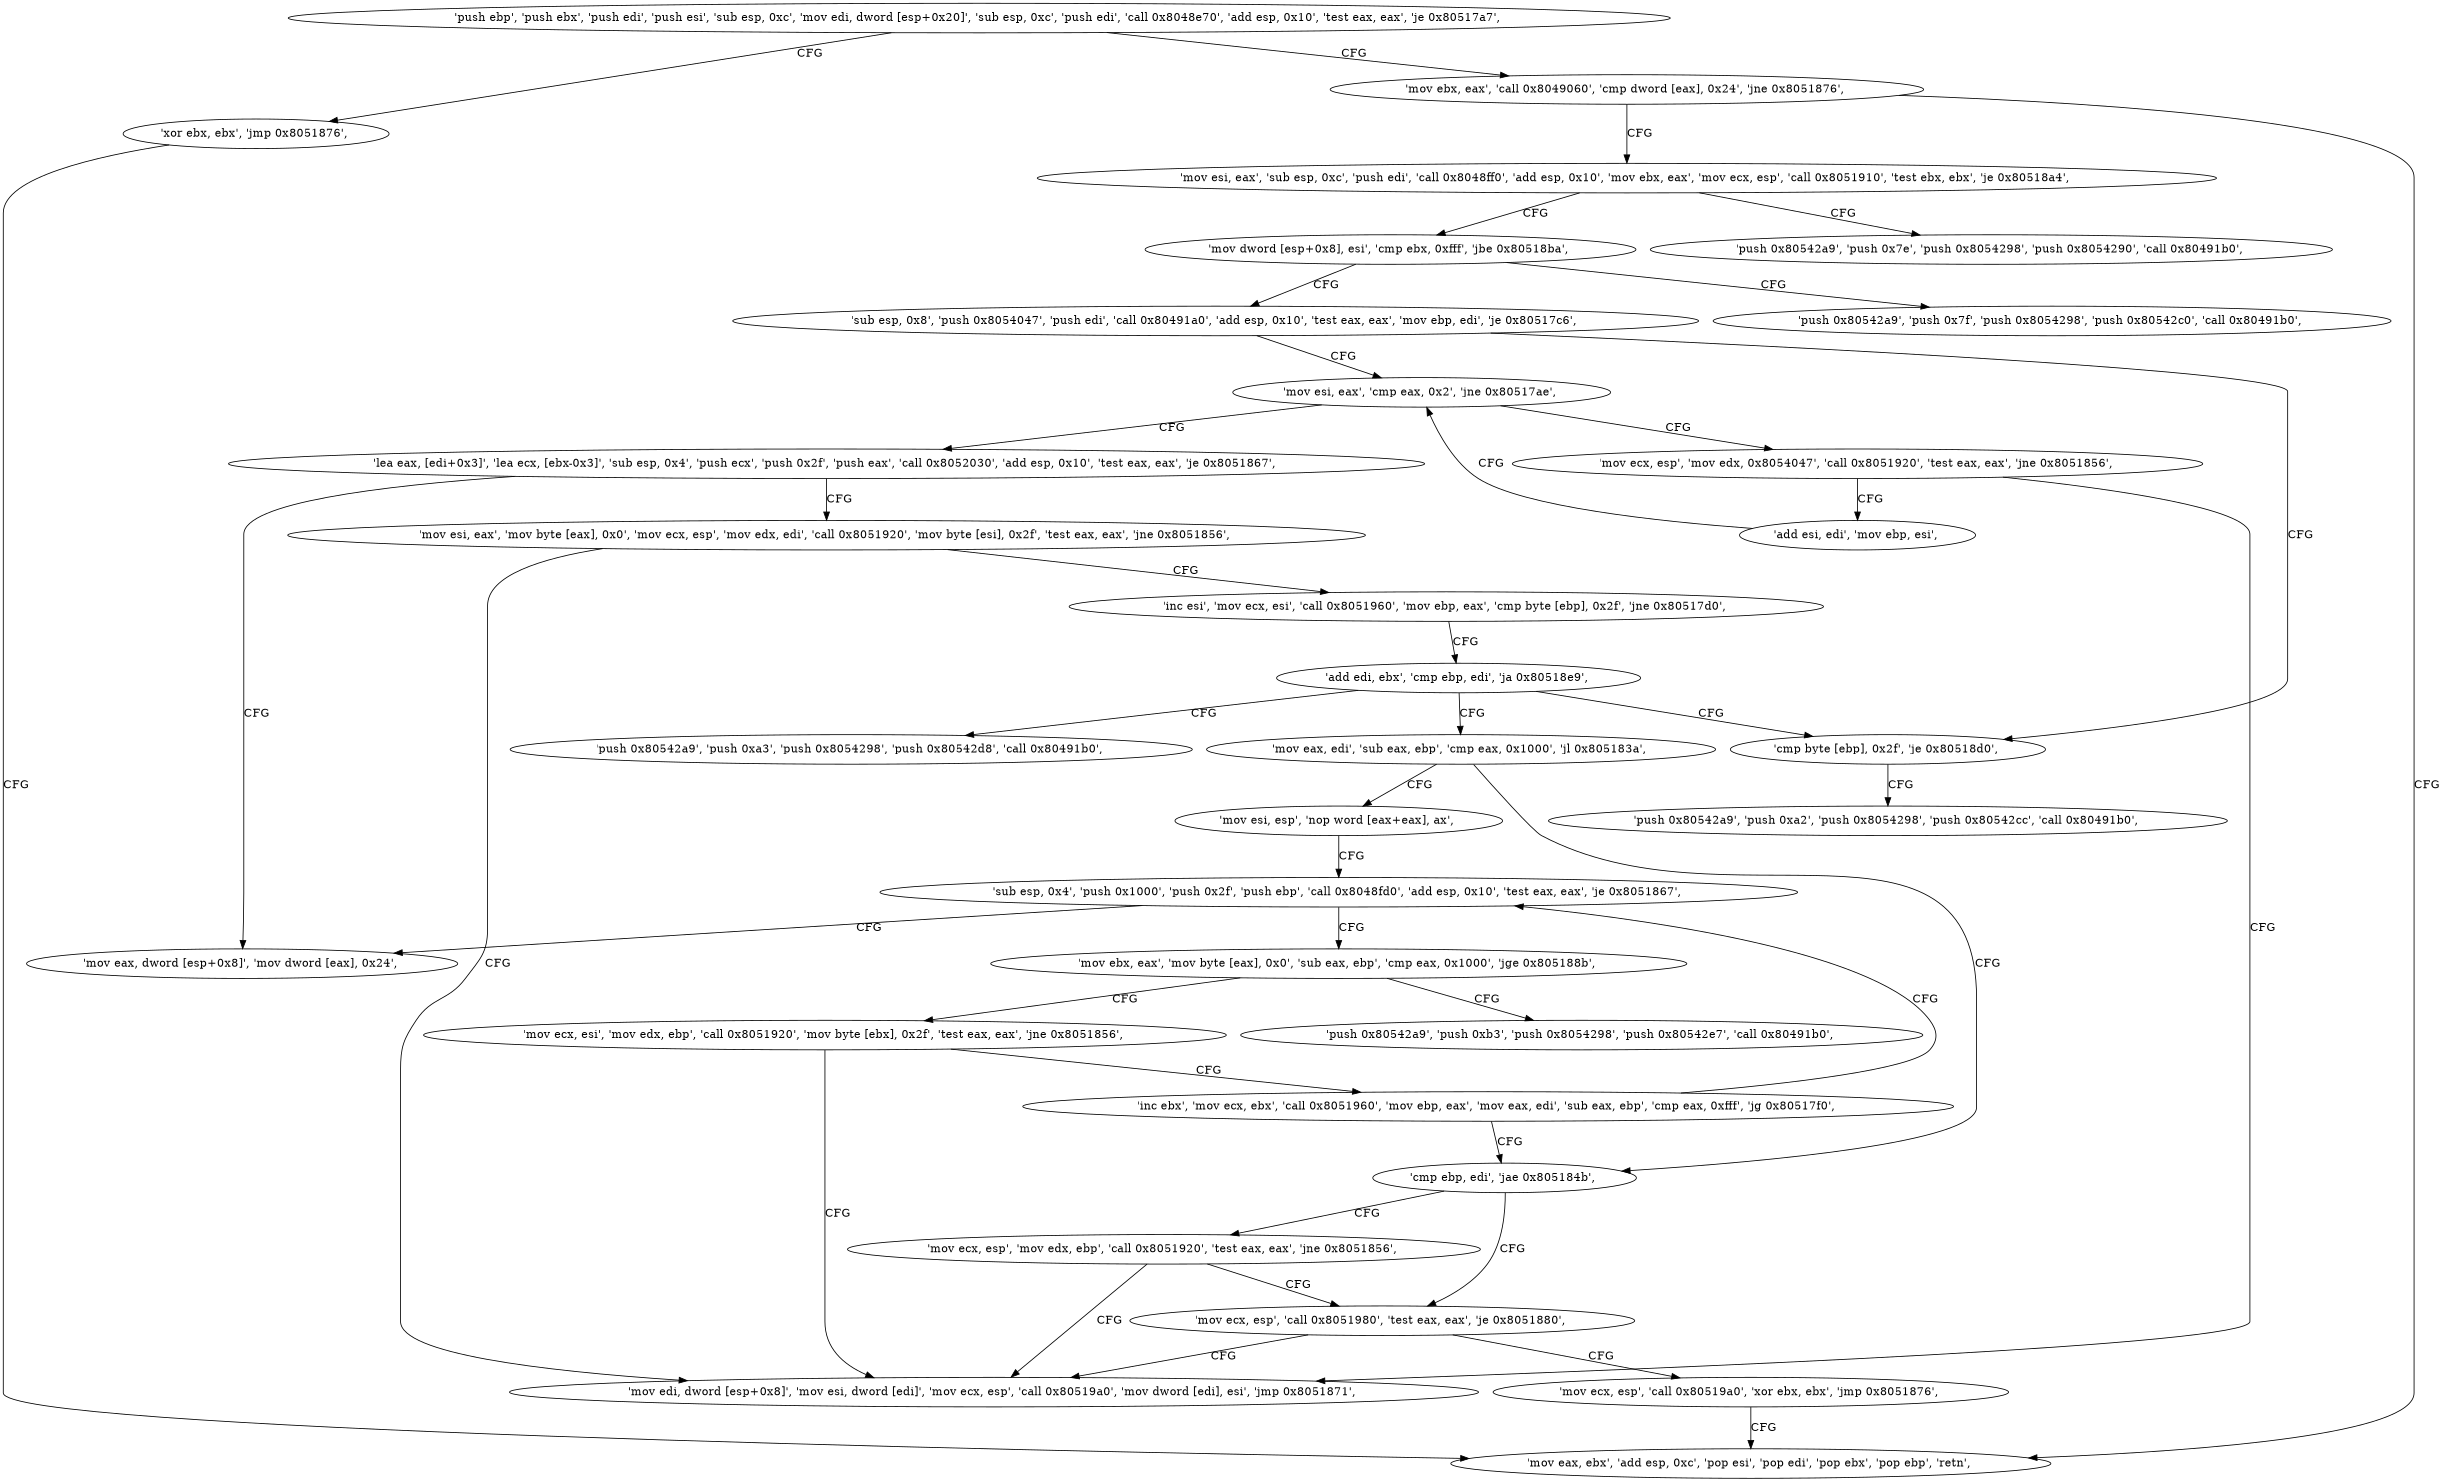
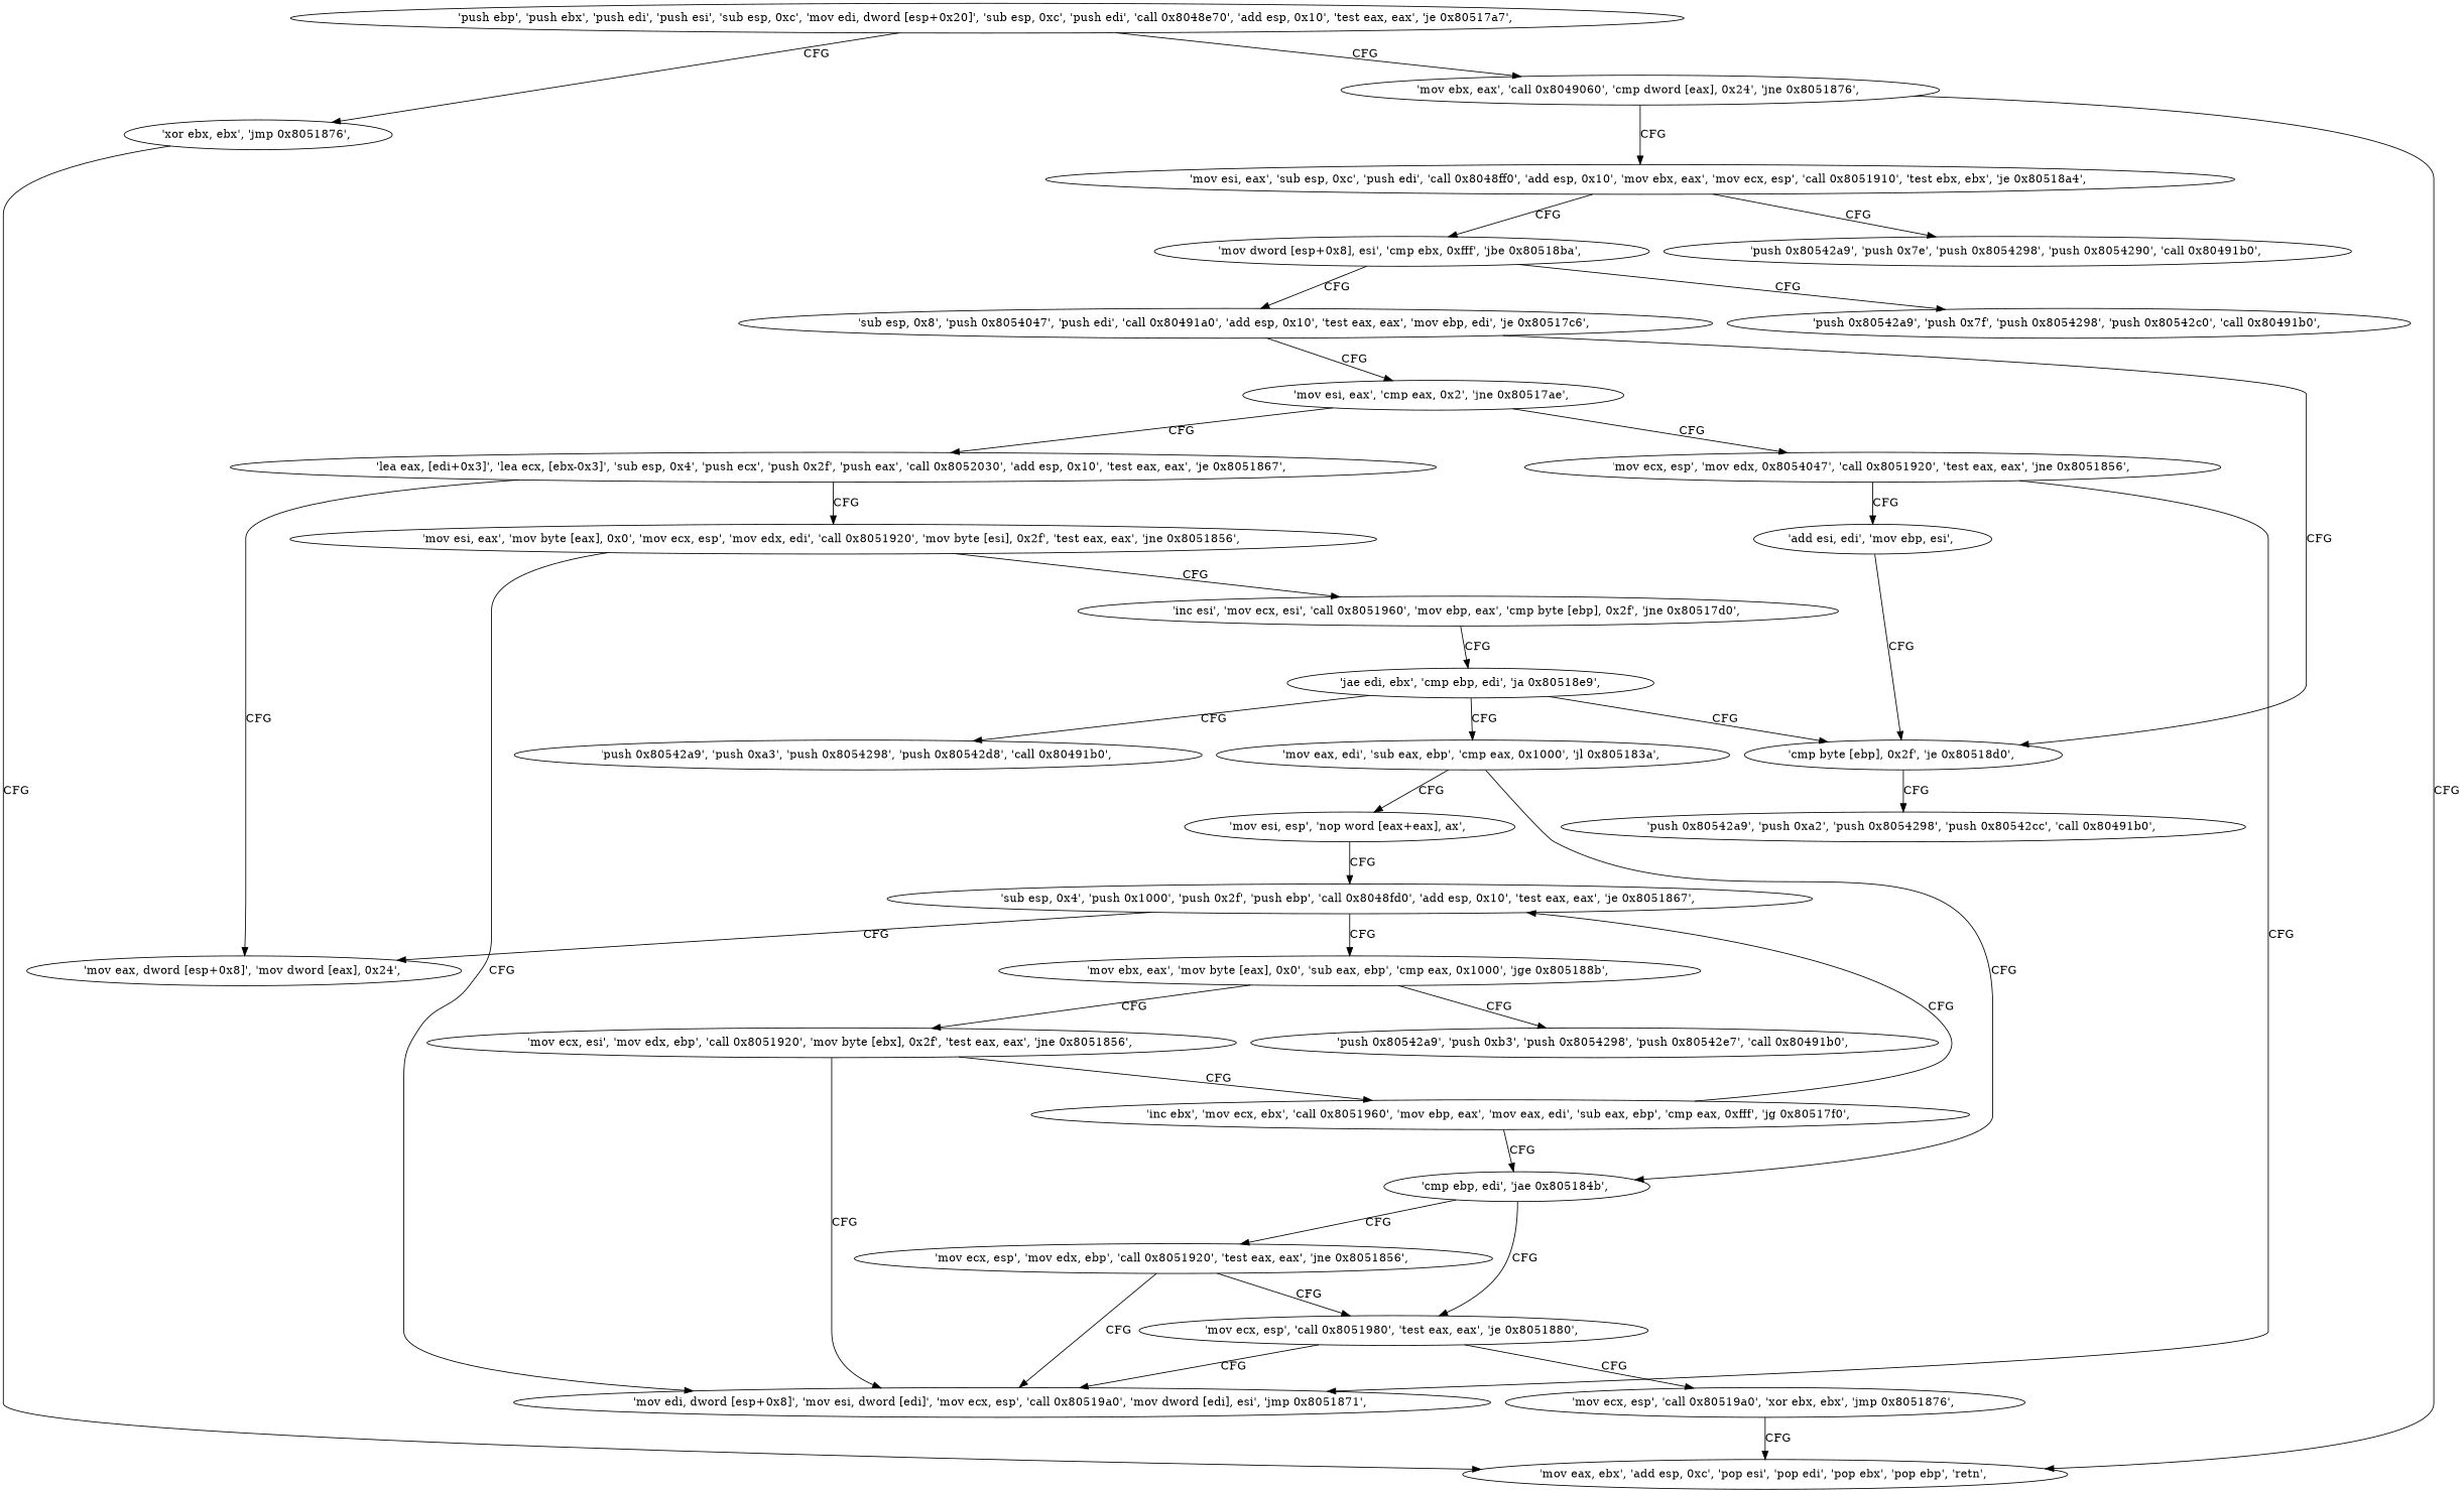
  digraph {
    n1 [label="'push ebp', 'push ebx', 'push edi', 'push esi', 'sub esp, 0xc', 'mov edi, dword [esp+0x20]', 'sub esp, 0xc', 'push edi', 'call 0x8048e70', 'add esp, 0x10', 'test eax, eax', 'je 0x80517a7', "]
    n2 [label="'xor ebx, ebx', 'jmp 0x8051876', "]
    n3 [label="'mov ebx, eax', 'call 0x8049060', 'cmp dword [eax], 0x24', 'jne 0x8051876', "]
    n4 [label="'mov eax, ebx', 'add esp, 0xc', 'pop esi', 'pop edi', 'pop ebx', 'pop ebp', 'retn', "]
    n5 [label="'mov esi, eax', 'sub esp, 0xc', 'push edi', 'call 0x8048ff0', 'add esp, 0x10', 'mov ebx, eax', 'mov ecx, esp', 'call 0x8051910', 'test ebx, ebx', 'je 0x80518a4', "]
    n6 [label="'push 0x80542a9', 'push 0x7e', 'push 0x8054298', 'push 0x8054290', 'call 0x80491b0', "]
    n7 [label="'mov dword [esp+0x8], esi', 'cmp ebx, 0xfff', 'jbe 0x80518ba', "]
    n8 [label="'push 0x80542a9', 'push 0x7f', 'push 0x8054298', 'push 0x80542c0', 'call 0x80491b0', "]
    n9 [label="'sub esp, 0x8', 'push 0x8054047', 'push edi', 'call 0x80491a0', 'add esp, 0x10', 'test eax, eax', 'mov ebp, edi', 'je 0x80517c6', "]
    n10 [label="'cmp byte [ebp], 0x2f', 'je 0x80518d0', "]
    n11 [label="'mov esi, eax', 'cmp eax, 0x2', 'jne 0x80517ae', "]
    n12 [label="'push 0x80542a9', 'push 0xa2', 'push 0x8054298', 'push 0x80542cc', 'call 0x80491b0', "]
    n13 [label="'mov ecx, esp', 'mov edx, 0x8054047', 'call 0x8051920', 'test eax, eax', 'jne 0x8051856', "]
    n14 [label="'lea eax, [edi+0x3]', 'lea ecx, [ebx-0x3]', 'sub esp, 0x4', 'push ecx', 'push 0x2f', 'push eax', 'call 0x8052030', 'add esp, 0x10', 'test eax, eax', 'je 0x8051867', "]
-   n15 [label="'add edi, ebx', 'cmp ebp, edi', 'ja 0x80518e9', "]
+   n15 [label="'jae edi, ebx', 'cmp ebp, edi', 'ja 0x80518e9',"]
    n16 [label="'push 0x80542a9', 'push 0xa3', 'push 0x8054298', 'push 0x80542d8', 'call 0x80491b0', "]
    n17 [label="'mov eax, edi', 'sub eax, ebp', 'cmp eax, 0x1000', 'jl 0x805183a', "]
    n18 [label="'mov edi, dword [esp+0x8]', 'mov esi, dword [edi]', 'mov ecx, esp', 'call 0x80519a0', 'mov dword [edi], esi', 'jmp 0x8051871', "]
    n19 [label="'add esi, edi', 'mov ebp, esi', "]
    n20 [label="'mov eax, dword [esp+0x8]', 'mov dword [eax], 0x24', "]
    n21 [label="'mov esi, eax', 'mov byte [eax], 0x0', 'mov ecx, esp', 'mov edx, edi', 'call 0x8051920', 'mov byte [esi], 0x2f', 'test eax, eax', 'jne 0x8051856', "]
    n22 [label="'cmp ebp, edi', 'jae 0x805184b', "]
    n23 [label="'mov esi, esp', 'nop word [eax+eax], ax', "]
    n24 [label="'inc esi', 'mov ecx, esi', 'call 0x8051960', 'mov ebp, eax', 'cmp byte [ebp], 0x2f', 'jne 0x80517d0', "]
    n25 [label="'mov ecx, esp', 'call 0x8051980', 'test eax, eax', 'je 0x8051880', "]
    n26 [label="'mov ecx, esp', 'mov edx, ebp', 'call 0x8051920', 'test eax, eax', 'jne 0x8051856', "]
    n27 [label="'sub esp, 0x4', 'push 0x1000', 'push 0x2f', 'push ebp', 'call 0x8048fd0', 'add esp, 0x10', 'test eax, eax', 'je 0x8051867', "]
    n28 [label="'mov ecx, esp', 'call 0x80519a0', 'xor ebx, ebx', 'jmp 0x8051876', "]
    n29 [label="'mov ebx, eax', 'mov byte [eax], 0x0', 'sub eax, ebp', 'cmp eax, 0x1000', 'jge 0x805188b', "]
    n30 [label="'push 0x80542a9', 'push 0xb3', 'push 0x8054298', 'push 0x80542e7', 'call 0x80491b0', "]
    n31 [label="'mov ecx, esi', 'mov edx, ebp', 'call 0x8051920', 'mov byte [ebx], 0x2f', 'test eax, eax', 'jne 0x8051856', "]
    n32 [label="'inc ebx', 'mov ecx, ebx', 'call 0x8051960', 'mov ebp, eax', 'mov eax, edi', 'sub eax, ebp', 'cmp eax, 0xfff', 'jg 0x80517f0', "]
    n1 -> n2 [label=CFG]
    n1 -> n3 [label=CFG]
    n2 -> n4 [label=CFG]
    n3 -> n4 [label=CFG]
    n3 -> n5 [label=CFG]
    n5 -> n6 [label=CFG]
    n5 -> n7 [label=CFG]
    n7 -> n8 [label=CFG]
    n7 -> n9 [label=CFG]
    n9 -> n10 [label=CFG]
    n9 -> n11 [label=CFG]
    n10 -> n12 [label=CFG]
    n11 -> n13 [label=CFG]
    n11 -> n14 [label=CFG]
    n13 -> n18 [label=CFG]
    n13 -> n19 [label=CFG]
    n14 -> n20 [label=CFG]
    n14 -> n21 [label=CFG]
    n15 -> n10 [label=CFG]
    n15 -> n16 [label=CFG]
    n15 -> n17 [label=CFG]
    n17 -> n22 [label=CFG]
    n17 -> n23 [label=CFG]
-   n19 -> n11 [label=CFG]
+   n19 -> n10 [label=CFG]
    n21 -> n18 [label=CFG]
    n21 -> n24 [label=CFG]
    n22 -> n25 [label=CFG]
    n22 -> n26 [label=CFG]
    n23 -> n27 [label=CFG]
    n24 -> n15 [label=CFG]
    n25 -> n18 [label=CFG]
    n25 -> n28 [label=CFG]
    n26 -> n18 [label=CFG]
    n26 -> n25 [label=CFG]
    n27 -> n20 [label=CFG]
    n27 -> n29 [label=CFG]
    n28 -> n4 [label=CFG]
    n29 -> n30 [label=CFG]
    n29 -> n31 [label=CFG]
    n31 -> n18 [label=CFG]
    n31 -> n32 [label=CFG]
    n32 -> n22 [label=CFG]
    n32 -> n27 [label=CFG]
  }
